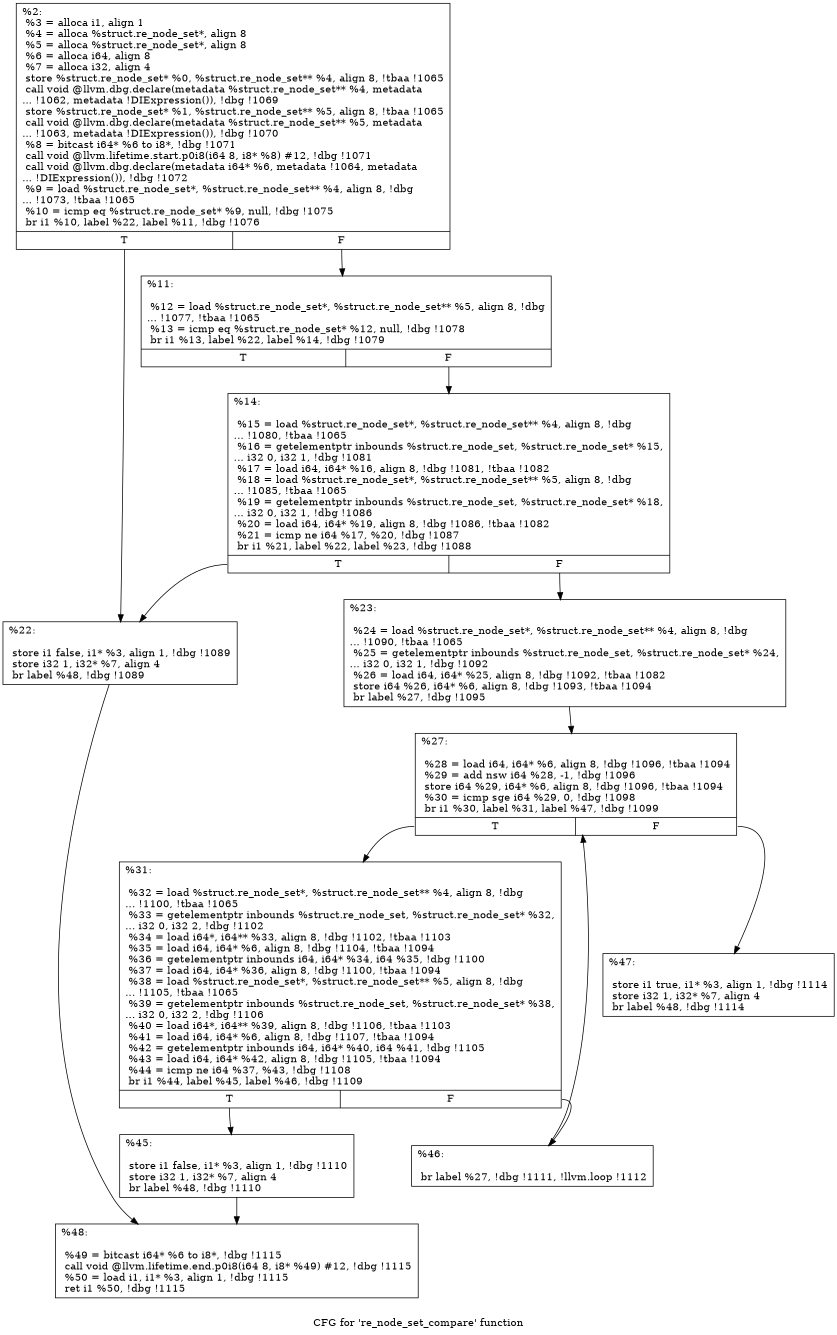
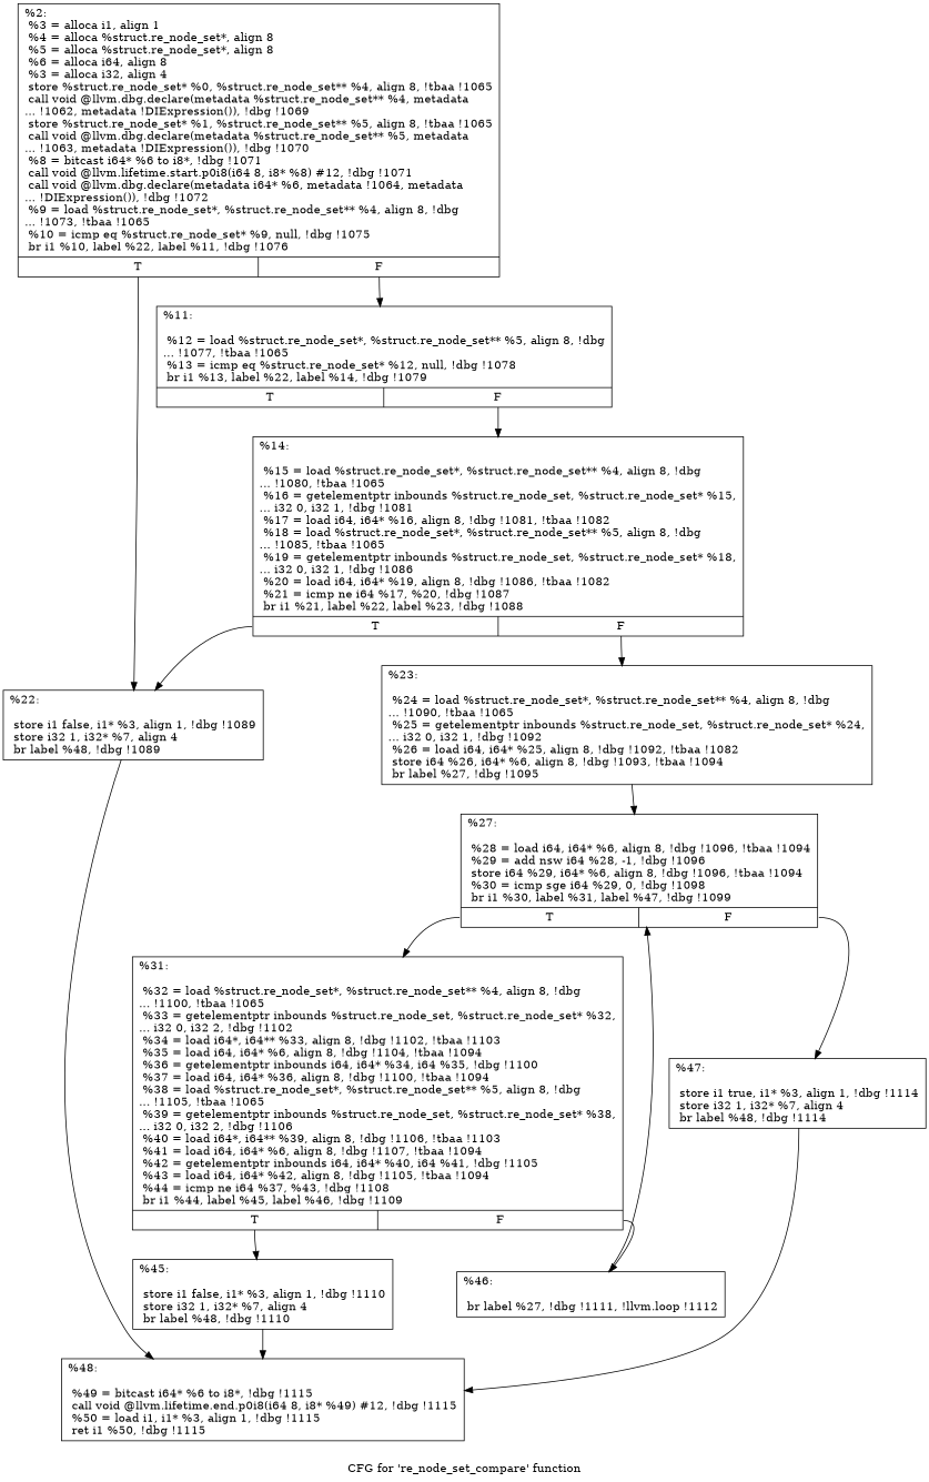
  digraph {
    label="CFG for 're_node_set_compare' function"
    node [shape=record]
-   n1 [label="{%2:\l  %3 = alloca i1, align 1\l  %4 = alloca %struct.re_node_set*, align 8\l  %5 = alloca %struct.re_node_set*, align 8\l  %6 = alloca i64, align 8\l  %7 = alloca i32, align 4\l  store %struct.re_node_set* %0, %struct.re_node_set** %4, align 8, !tbaa !1065\l  call void @llvm.dbg.declare(metadata %struct.re_node_set** %4, metadata\l... !1062, metadata !DIExpression()), !dbg !1069\l  store %struct.re_node_set* %1, %struct.re_node_set** %5, align 8, !tbaa !1065\l  call void @llvm.dbg.declare(metadata %struct.re_node_set** %5, metadata\l... !1063, metadata !DIExpression()), !dbg !1070\l  %8 = bitcast i64* %6 to i8*, !dbg !1071\l  call void @llvm.lifetime.start.p0i8(i64 8, i8* %8) #12, !dbg !1071\l  call void @llvm.dbg.declare(metadata i64* %6, metadata !1064, metadata\l... !DIExpression()), !dbg !1072\l  %9 = load %struct.re_node_set*, %struct.re_node_set** %4, align 8, !dbg\l... !1073, !tbaa !1065\l  %10 = icmp eq %struct.re_node_set* %9, null, !dbg !1075\l  br i1 %10, label %22, label %11, !dbg !1076\l|{<s0>T|<s1>F}}"]
+   n1 [label="{%2:\l  %3 = alloca i1, align 1\l  %4 = alloca %struct.re_node_set*, align 8\l  %5 = alloca %struct.re_node_set*, align 8\l  %6 = alloca i64, align 8\l  %3 = alloca i32, align 4\l  store %struct.re_node_set* %0, %struct.re_node_set** %4, align 8, !tbaa !1065\l  call void @llvm.dbg.declare(metadata %struct.re_node_set** %4, metadata\l... !1062, metadata !DIExpression()), !dbg !1069\l  store %struct.re_node_set* %1, %struct.re_node_set** %5, align 8, !tbaa !1065\l  call void @llvm.dbg.declare(metadata %struct.re_node_set** %5, metadata\l... !1063, metadata !DIExpression()), !dbg !1070\l  %8 = bitcast i64* %6 to i8*, !dbg !1071\l  call void @llvm.lifetime.start.p0i8(i64 8, i8* %8) #12, !dbg !1071\l  call void @llvm.dbg.declare(metadata i64* %6, metadata !1064, metadata\l... !DIExpression()), !dbg !1072\l  %9 = load %struct.re_node_set*, %struct.re_node_set** %4, align 8, !dbg\l... !1073, !tbaa !1065\l  %10 = icmp eq %struct.re_node_set* %9, null, !dbg !1075\l  br i1 %10, label %22, label %11, !dbg !1076\l|{<s0>T|<s1>F}}"]
    n2 [label="{%22:\l\l  store i1 false, i1* %3, align 1, !dbg !1089\l  store i32 1, i32* %7, align 4\l  br label %48, !dbg !1089\l}"]
    n3 [label="{%11:\l\l  %12 = load %struct.re_node_set*, %struct.re_node_set** %5, align 8, !dbg\l... !1077, !tbaa !1065\l  %13 = icmp eq %struct.re_node_set* %12, null, !dbg !1078\l  br i1 %13, label %22, label %14, !dbg !1079\l|{<s0>T|<s1>F}}"]
    n4 [label="{%48:\l\l  %49 = bitcast i64* %6 to i8*, !dbg !1115\l  call void @llvm.lifetime.end.p0i8(i64 8, i8* %49) #12, !dbg !1115\l  %50 = load i1, i1* %3, align 1, !dbg !1115\l  ret i1 %50, !dbg !1115\l}"]
    n5 [label="{%14:\l\l  %15 = load %struct.re_node_set*, %struct.re_node_set** %4, align 8, !dbg\l... !1080, !tbaa !1065\l  %16 = getelementptr inbounds %struct.re_node_set, %struct.re_node_set* %15,\l... i32 0, i32 1, !dbg !1081\l  %17 = load i64, i64* %16, align 8, !dbg !1081, !tbaa !1082\l  %18 = load %struct.re_node_set*, %struct.re_node_set** %5, align 8, !dbg\l... !1085, !tbaa !1065\l  %19 = getelementptr inbounds %struct.re_node_set, %struct.re_node_set* %18,\l... i32 0, i32 1, !dbg !1086\l  %20 = load i64, i64* %19, align 8, !dbg !1086, !tbaa !1082\l  %21 = icmp ne i64 %17, %20, !dbg !1087\l  br i1 %21, label %22, label %23, !dbg !1088\l|{<s0>T|<s1>F}}"]
    n6 [label="{%23:\l\l  %24 = load %struct.re_node_set*, %struct.re_node_set** %4, align 8, !dbg\l... !1090, !tbaa !1065\l  %25 = getelementptr inbounds %struct.re_node_set, %struct.re_node_set* %24,\l... i32 0, i32 1, !dbg !1092\l  %26 = load i64, i64* %25, align 8, !dbg !1092, !tbaa !1082\l  store i64 %26, i64* %6, align 8, !dbg !1093, !tbaa !1094\l  br label %27, !dbg !1095\l}"]
    n7 [label="{%27:\l\l  %28 = load i64, i64* %6, align 8, !dbg !1096, !tbaa !1094\l  %29 = add nsw i64 %28, -1, !dbg !1096\l  store i64 %29, i64* %6, align 8, !dbg !1096, !tbaa !1094\l  %30 = icmp sge i64 %29, 0, !dbg !1098\l  br i1 %30, label %31, label %47, !dbg !1099\l|{<s0>T|<s1>F}}"]
    n8 [label="{%31:\l\l  %32 = load %struct.re_node_set*, %struct.re_node_set** %4, align 8, !dbg\l... !1100, !tbaa !1065\l  %33 = getelementptr inbounds %struct.re_node_set, %struct.re_node_set* %32,\l... i32 0, i32 2, !dbg !1102\l  %34 = load i64*, i64** %33, align 8, !dbg !1102, !tbaa !1103\l  %35 = load i64, i64* %6, align 8, !dbg !1104, !tbaa !1094\l  %36 = getelementptr inbounds i64, i64* %34, i64 %35, !dbg !1100\l  %37 = load i64, i64* %36, align 8, !dbg !1100, !tbaa !1094\l  %38 = load %struct.re_node_set*, %struct.re_node_set** %5, align 8, !dbg\l... !1105, !tbaa !1065\l  %39 = getelementptr inbounds %struct.re_node_set, %struct.re_node_set* %38,\l... i32 0, i32 2, !dbg !1106\l  %40 = load i64*, i64** %39, align 8, !dbg !1106, !tbaa !1103\l  %41 = load i64, i64* %6, align 8, !dbg !1107, !tbaa !1094\l  %42 = getelementptr inbounds i64, i64* %40, i64 %41, !dbg !1105\l  %43 = load i64, i64* %42, align 8, !dbg !1105, !tbaa !1094\l  %44 = icmp ne i64 %37, %43, !dbg !1108\l  br i1 %44, label %45, label %46, !dbg !1109\l|{<s0>T|<s1>F}}"]
    n9 [label="{%47:\l\l  store i1 true, i1* %3, align 1, !dbg !1114\l  store i32 1, i32* %7, align 4\l  br label %48, !dbg !1114\l}"]
    n10 [label="{%45:\l\l  store i1 false, i1* %3, align 1, !dbg !1110\l  store i32 1, i32* %7, align 4\l  br label %48, !dbg !1110\l}"]
    n11 [label="{%46:\l\l  br label %27, !dbg !1111, !llvm.loop !1112\l}"]
    n1 -> n2 [tailport=s0]
    n1 -> n3 [tailport=s1]
    n2 -> n4
    n3 -> n5 [tailport=s1]
    n5 -> n2 [tailport=s0]
    n5 -> n6 [tailport=s1]
    n6 -> n7
    n7 -> n8 [tailport=s0]
    n7 -> n9 [tailport=s1]
    n8 -> n10 [tailport=s0]
    n8 -> n11 [tailport=s1]
+   n9 -> n4
    n10 -> n4
    n11 -> n7
  }
